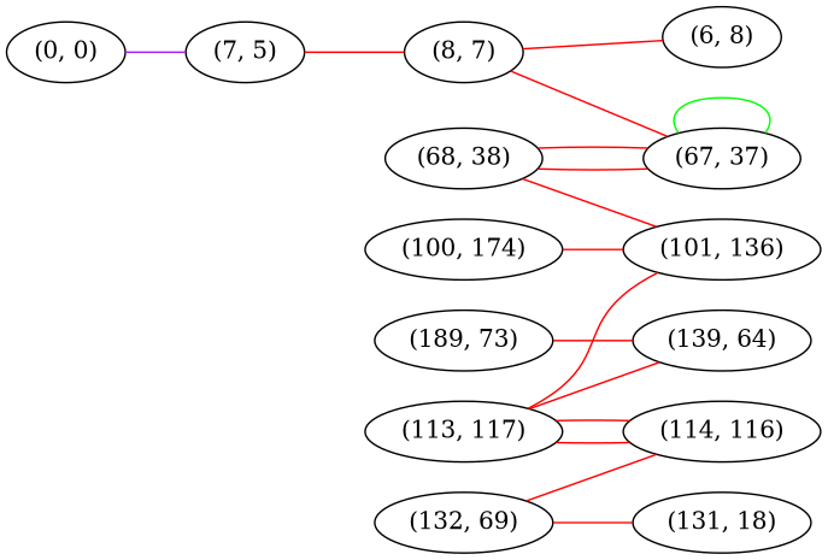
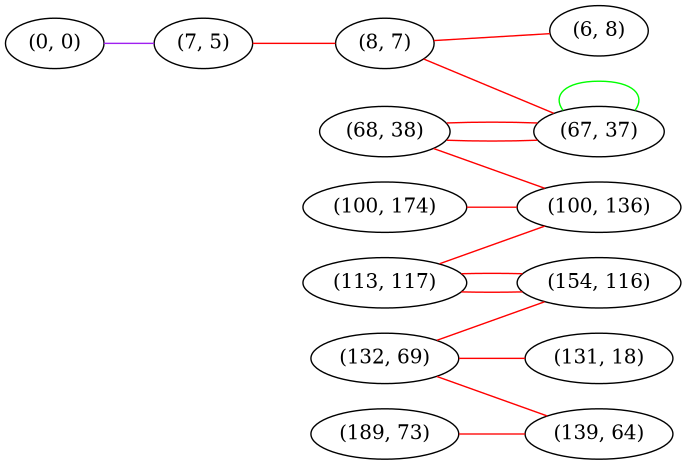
  graph {
    rankdir=LR
    edge [color=red weight=1]
    "(0, 0)"
    "(7, 5)"
    "(8, 7)"
    "(68, 38)"
    "(67, 37)"
-   "(101, 136)"
+   "(101, 136)" [label="(100, 136)"]
    "(132, 69)"
    "(139, 64)"
    n9 [label="(131, 18)"]
-   "(114, 116)"
+   "(114, 116)" [label="(154, 116)"]
    "(189, 73)"
    "(100, 174)"
    "(113, 117)"
    "(6, 8)"
    "(0, 0)" -- "(7, 5)" [color=purple weight=4]
    "(7, 5)" -- "(8, 7)"
    "(8, 7)" -- "(67, 37)"
    "(8, 7)" -- "(6, 8)"
    "(68, 38)" -- "(67, 37)"
    "(68, 38)" -- "(67, 37)"
    "(68, 38)" -- "(101, 136)"
    "(67, 37)" -- "(67, 37)" [color=green weight=2]
-   "(113, 117)" -- "(139, 64)"
+   "(132, 69)" -- "(139, 64)"
    "(132, 69)" -- n9
    "(132, 69)" -- "(114, 116)"
    "(189, 73)" -- "(139, 64)"
    "(100, 174)" -- "(101, 136)"
    "(113, 117)" -- "(101, 136)"
    "(113, 117)" -- "(114, 116)"
    "(113, 117)" -- "(114, 116)"
  }
